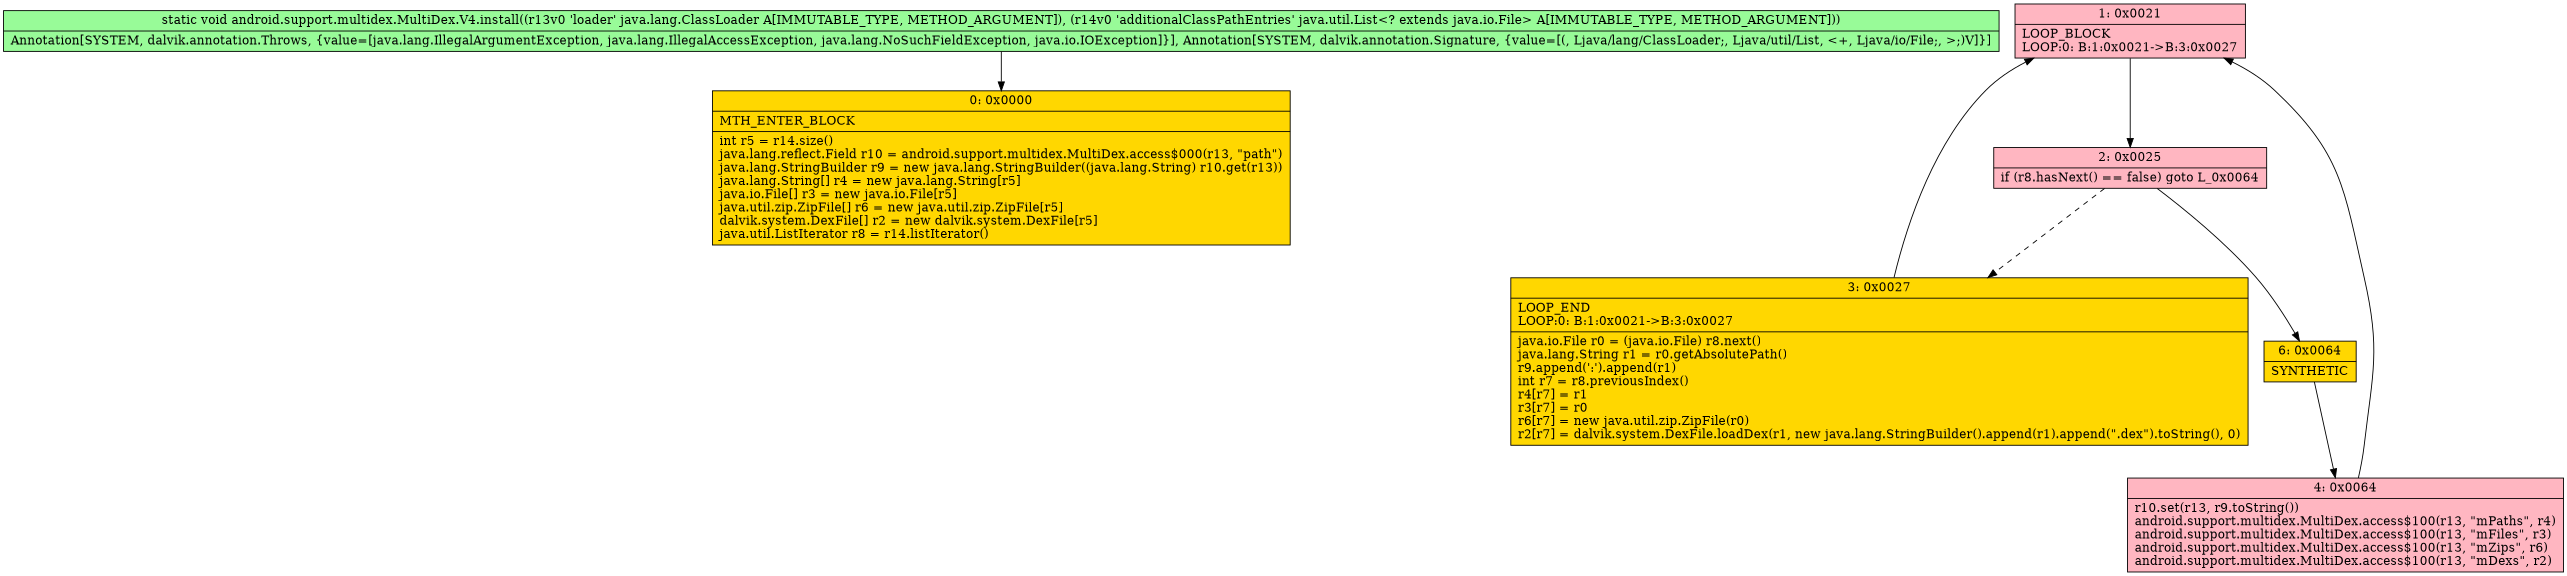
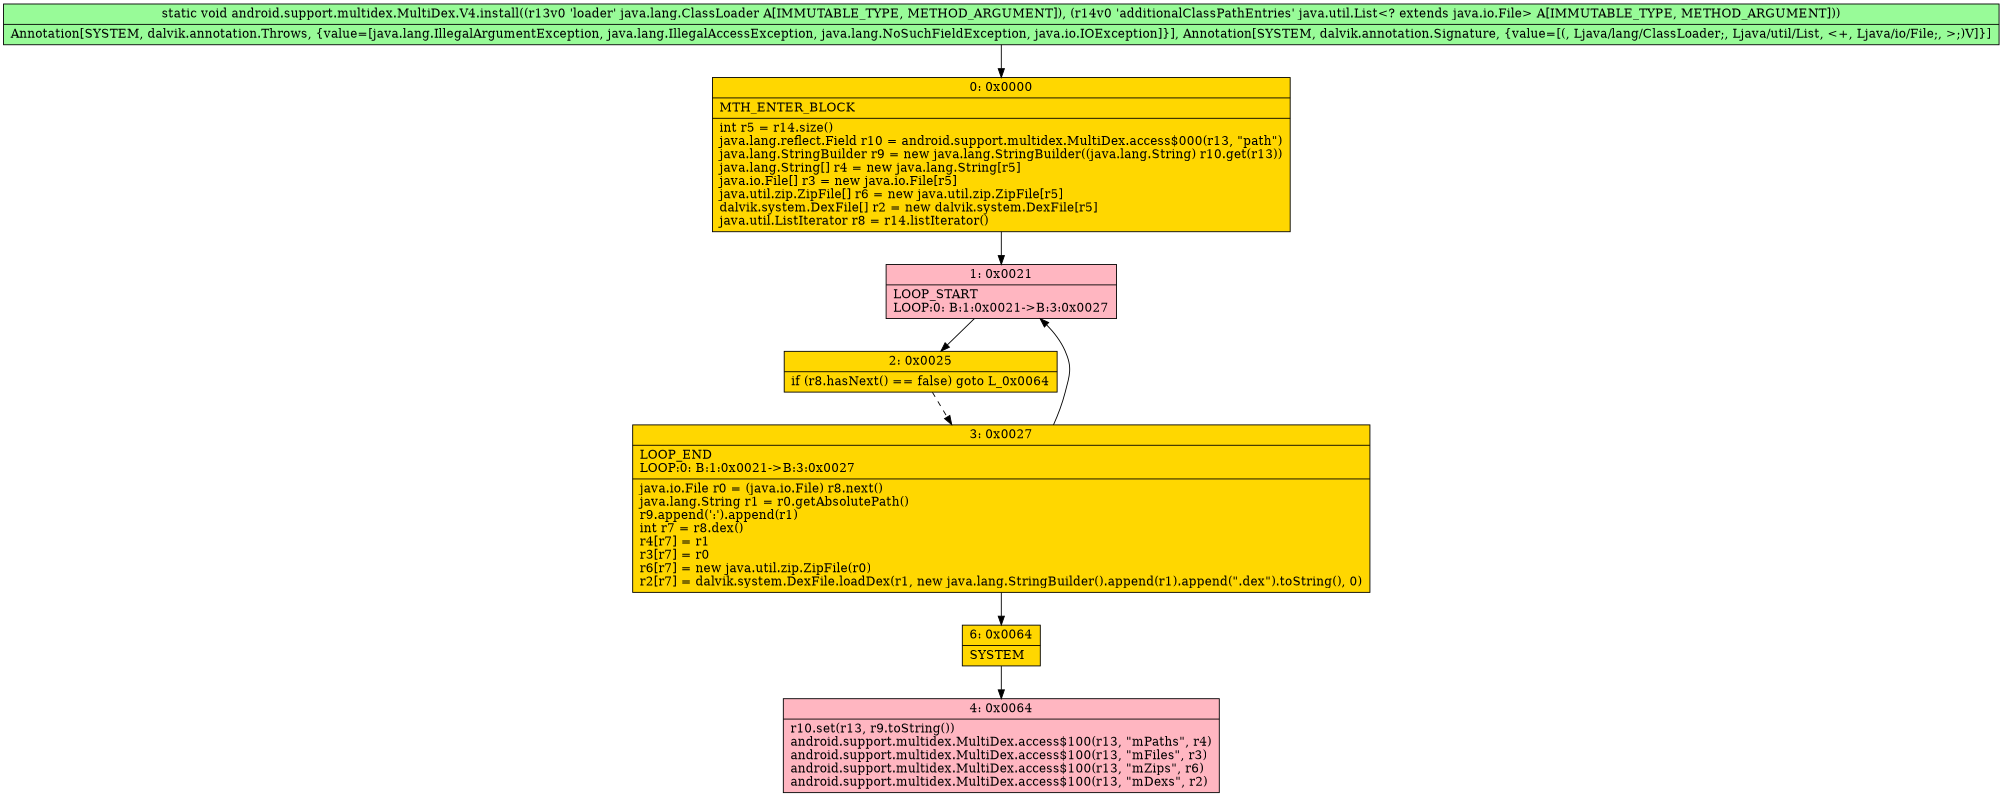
  digraph {
    node [fillcolor=gold shape=record style=filled]
    n1 [label="{0\:\ 0x0000|MTH_ENTER_BLOCK\l|int r5 = r14.size()\ljava.lang.reflect.Field r10 = android.support.multidex.MultiDex.access$000(r13, \"path\")\ljava.lang.StringBuilder r9 = new java.lang.StringBuilder((java.lang.String) r10.get(r13))\ljava.lang.String[] r4 = new java.lang.String[r5]\ljava.io.File[] r3 = new java.io.File[r5]\ljava.util.zip.ZipFile[] r6 = new java.util.zip.ZipFile[r5]\ldalvik.system.DexFile[] r2 = new dalvik.system.DexFile[r5]\ljava.util.ListIterator r8 = r14.listIterator()\l}"]
-   n2 [fillcolor=lightpink label="{1\:\ 0x0021|LOOP_BLOCK\lLOOP:0: B:1:0x0021\-\>B:3:0x0027\l}"]
-   n3 [fillcolor=lightpink label="{2\:\ 0x0025|if (r8.hasNext() == false) goto L_0x0064\l}"]
-   n4 [label="{3\:\ 0x0027|LOOP_END\lLOOP:0: B:1:0x0021\-\>B:3:0x0027\l|java.io.File r0 = (java.io.File) r8.next()\ljava.lang.String r1 = r0.getAbsolutePath()\lr9.append(':').append(r1)\lint r7 = r8.previousIndex()\lr4[r7] = r1\lr3[r7] = r0\lr6[r7] = new java.util.zip.ZipFile(r0)\lr2[r7] = dalvik.system.DexFile.loadDex(r1, new java.lang.StringBuilder().append(r1).append(\".dex\").toString(), 0)\l}"]
-   n5 [label="{6\:\ 0x0064|SYNTHETIC\l}"]
+   n2 [fillcolor=lightpink label="{1\:\ 0x0021|LOOP_START\lLOOP:0: B:1:0x0021\-\>B:3:0x0027\l}"]
+   n3 [label="{2\:\ 0x0025|if (r8.hasNext() == false) goto L_0x0064\l}"]
+   n4 [label="{3\:\ 0x0027|LOOP_END\lLOOP:0: B:1:0x0021\-\>B:3:0x0027\l|java.io.File r0 = (java.io.File) r8.next()\ljava.lang.String r1 = r0.getAbsolutePath()\lr9.append(':').append(r1)\lint r7 = r8.dex()\lr4[r7] = r1\lr3[r7] = r0\lr6[r7] = new java.util.zip.ZipFile(r0)\lr2[r7] = dalvik.system.DexFile.loadDex(r1, new java.lang.StringBuilder().append(r1).append(\".dex\").toString(), 0)\l}"]
+   n5 [label="{6\:\ 0x0064|SYSTEM\l}"]
    n6 [fillcolor=lightpink label="{4\:\ 0x0064|r10.set(r13, r9.toString())\landroid.support.multidex.MultiDex.access$100(r13, \"mPaths\", r4)\landroid.support.multidex.MultiDex.access$100(r13, \"mFiles\", r3)\landroid.support.multidex.MultiDex.access$100(r13, \"mZips\", r6)\landroid.support.multidex.MultiDex.access$100(r13, \"mDexs\", r2)\l}"]
    n7 [fillcolor=palegreen label="{static void android.support.multidex.MultiDex.V4.install((r13v0 'loader' java.lang.ClassLoader A[IMMUTABLE_TYPE, METHOD_ARGUMENT]), (r14v0 'additionalClassPathEntries' java.util.List\<? extends java.io.File\> A[IMMUTABLE_TYPE, METHOD_ARGUMENT]))  | Annotation[SYSTEM, dalvik.annotation.Throws, \{value=[java.lang.IllegalArgumentException, java.lang.IllegalAccessException, java.lang.NoSuchFieldException, java.io.IOException]\}], Annotation[SYSTEM, dalvik.annotation.Signature, \{value=[(, Ljava\/lang\/ClassLoader;, Ljava\/util\/List, \<+, Ljava\/io\/File;, \>;)V]\}]\l}"]
-   n6 -> n2
+   n1 -> n2
    n2 -> n3
    n3 -> n4 [style=dashed]
-   n3 -> n5
+   n4 -> n5
    n4 -> n2
    n5 -> n6
    n7 -> n1
  }
